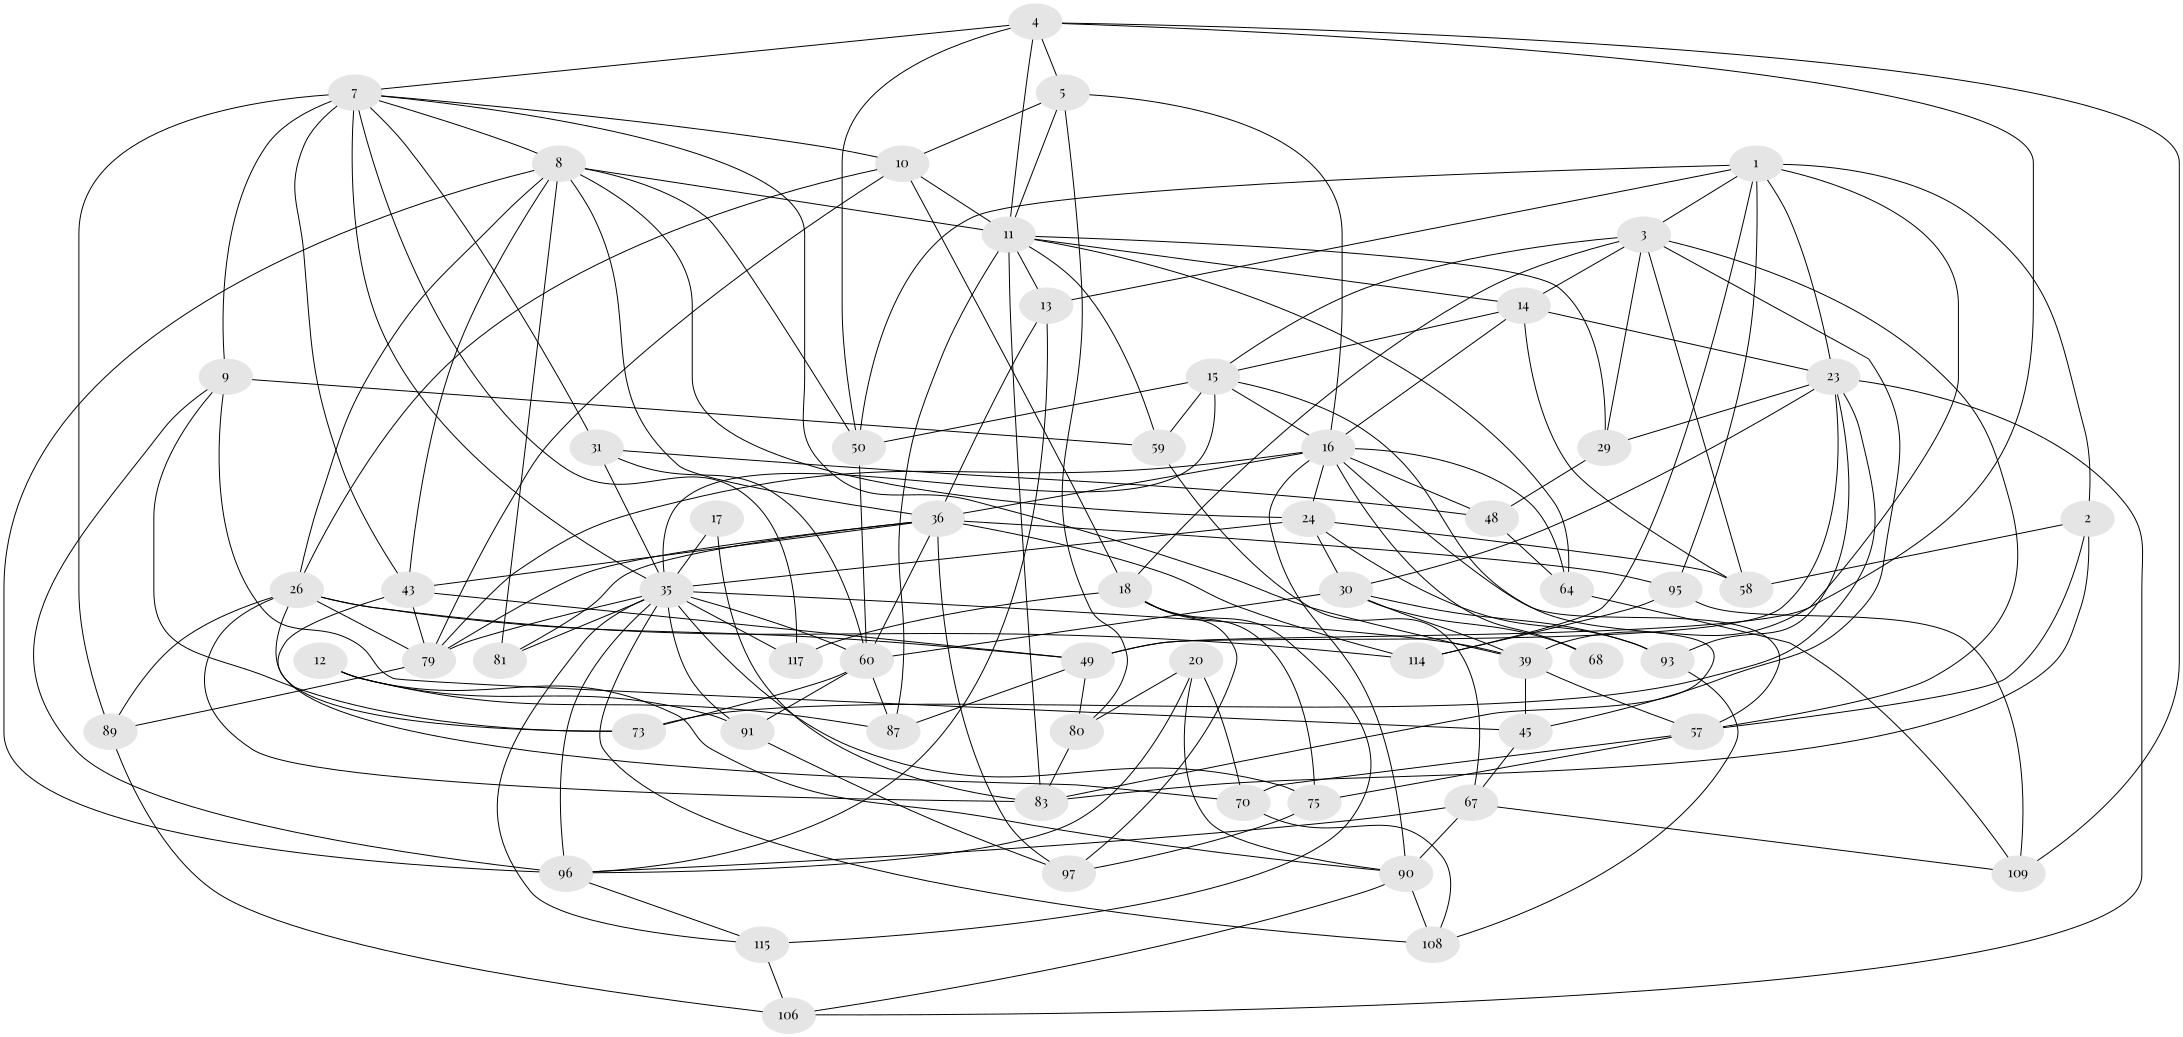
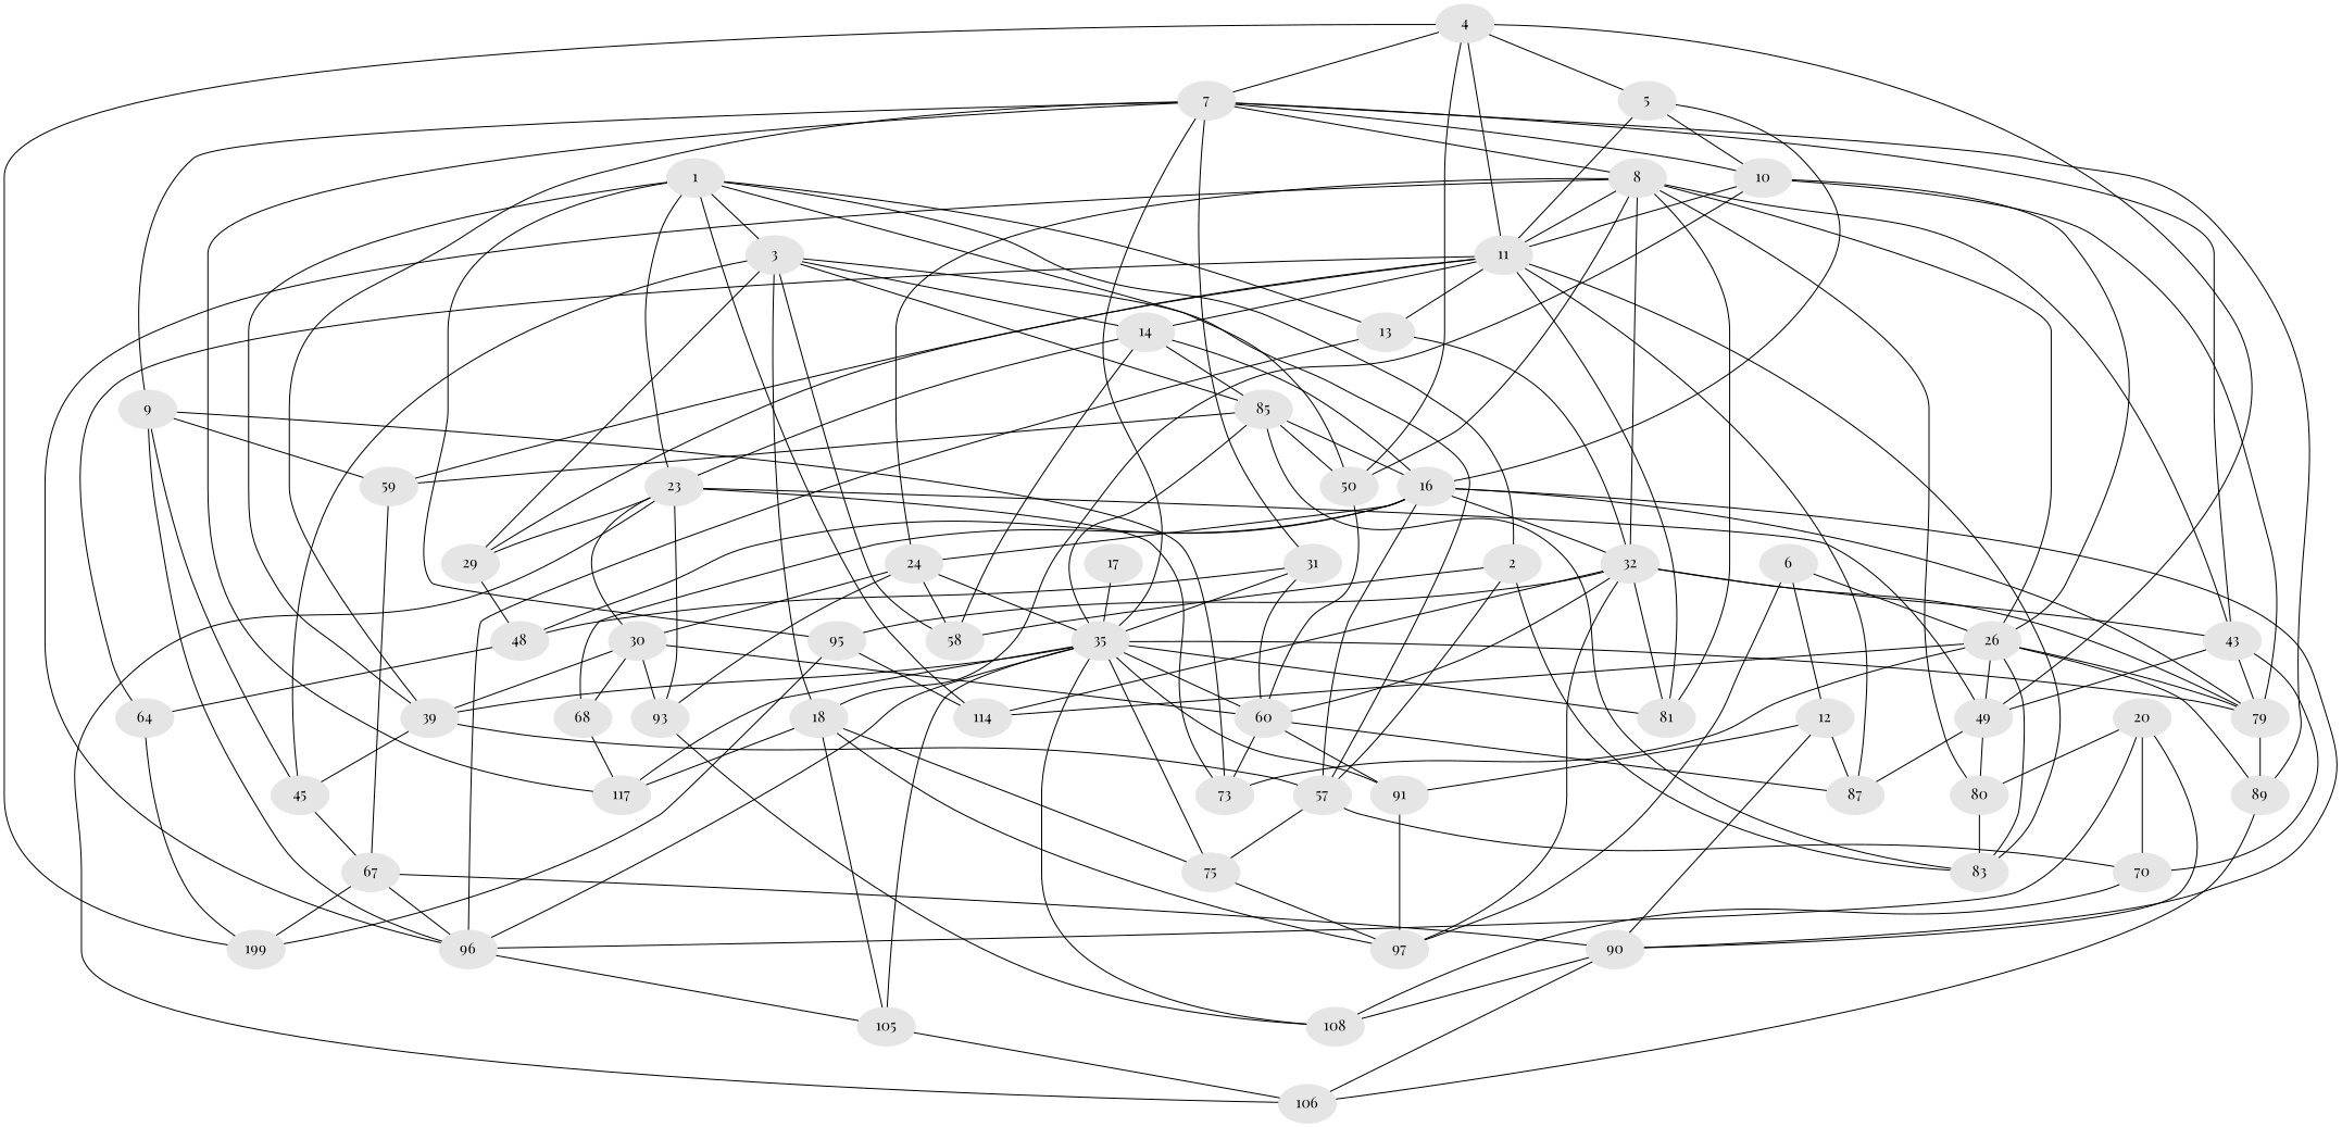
  graph {
    fontname="Playfair Display"
    node [color=gray90 fontname="Playfair Display" style=filled]
    edge [fontname="Playfair Display"]
    1 [super="+42"]
    2
    3 [super="+53"]
    13
    23 [super="+113+28"]
    39 [super="+69"]
    50 [super="+66"]
    95
    114
    57 [super="+94"]
    58
    83 [super="+86"]
    14 [super="+110"]
-   15 [super="+123+33"]
+   15 [super="+123+33" label=85]
    18 [super="+44"]
    29
    45
-   36 [super="+84+38+107"]
+   36 [super="+84+38+107" label=32]
    96 [super="+100"]
    49 [super="+116"]
    73
    30 [super="+125"]
    93
    106
    60 [super="+62+63+71"]
-   109
+   109 [label=199]
    75
    70
    16 [super="+27"]
    35 [super="+124+37+47"]
    59
    97 [super="+115"]
    117
-   105 [label=115]
+   105
    48
    67 [super="+112"]
    4 [super="+111"]
    5
    7 [super="+19+21"]
    11 [super="+22"]
    10 [super="+88"]
    8 [super="+76+102+77"]
    9 [super="+46"]
    31
    43 [super="+99"]
    89
    81
    64
    87
    80
    26 [super="+55+74+32"]
    79 [super="+92"]
    24 [super="+40"]
    90 [super="+104"]
    68
+   6
    12
    91
    108
    17
    20
    1 -- 2
    1 -- 3
    1 -- 13
    1 -- 23
    1 -- 39
    1 -- 50
    1 -- 95
    1 -- 114
    2 -- 57
    2 -- 58
    2 -- 83
    3 -- 57
    3 -- 58
    3 -- 14
    3 -- 15
    3 -- 18
    3 -- 29
    3 -- 45
    13 -- 36
    13 -- 96
    23 -- 29
    23 -- 49
    23 -- 73
    23 -- 30
    23 -- 93
    23 -- 106
    39 -- 57
    39 -- 45
    50 -- 60
    95 -- 114
    95 -- 109
    57 -- 75
    57 -- 70
    14 -- 23
    14 -- 58
    14 -- 15
    14 -- 16
    15 -- 50
    15 -- 83
    15 -- 16
    15 -- 35 [weight=2]
    15 -- 59
    18 -- 75
    18 -- 97
    18 -- 117
    18 -- 105
    29 -- 48
    45 -- 67
    36 -- 95
    36 -- 114
    36 -- 60
    36 -- 97
    36 -- 43
    36 -- 81
    36 -- 79 [weight=2]
    96 -- 105
    49 -- 87
    49 -- 80
    30 -- 39
    30 -- 93
    30 -- 60
    30 -- 68
    93 -- 108
    60 -- 73
    60 -- 87
    60 -- 91
    75 -- 97
    70 -- 108
    16 -- 57
    16 -- 36 [weight=2]
    16 -- 48
-   16 -- 64
    16 -- 79
    16 -- 24
    16 -- 90
    16 -- 68
    35 -- 39
    35 -- 96
    35 -- 60 [weight=3]
    35 -- 75
    35 -- 117
    35 -- 105
    35 -- 81
    35 -- 79
    35 -- 91
    35 -- 108
    59 -- 67
    105 -- 106
    48 -- 64
    67 -- 96
    67 -- 109
    67 -- 90
    4 -- 50
    4 -- 49
    4 -- 109
    4 -- 5
    4 -- 7
    4 -- 11
    5 -- 16
    5 -- 11
    5 -- 10
    7 -- 39
    7 -- 35 [weight=2]
    7 -- 117
    7 -- 10
    7 -- 8
    7 -- 9 [weight=2]
    7 -- 31
    7 -- 43
    7 -- 89
    11 -- 13
    11 -- 83
    11 -- 14
    11 -- 29
    11 -- 59
+   11 -- 81
    11 -- 64
    11 -- 87
    10 -- 18
    10 -- 11
    10 -- 26
    10 -- 79
    8 -- 50
    8 -- 36
    8 -- 96 [weight=2]
    8 -- 11
    8 -- 43
    8 -- 81
-   5 -- 80
+   8 -- 80
    8 -- 26 [weight=2]
    8 -- 24
    9 -- 45
    9 -- 96
    9 -- 73
    9 -- 59
    31 -- 60
    31 -- 35
    31 -- 48
    43 -- 49
    43 -- 70
    43 -- 79
    89 -- 106
    64 -- 109
    80 -- 83
    26 -- 114
    26 -- 83
    26 -- 49
    26 -- 73
    26 -- 89
    26 -- 79
    79 -- 89
    24 -- 58
    24 -- 30
    24 -- 93
    24 -- 35
    90 -- 106
    90 -- 108
+   68 -- 117
+   6 -- 97
+   6 -- 26
+   6 -- 12
    12 -- 87
    12 -- 90
    12 -- 91
    91 -- 97
-   17 -- 83
    17 -- 35
    20 -- 96
    20 -- 70
    20 -- 80
    20 -- 90
  }
